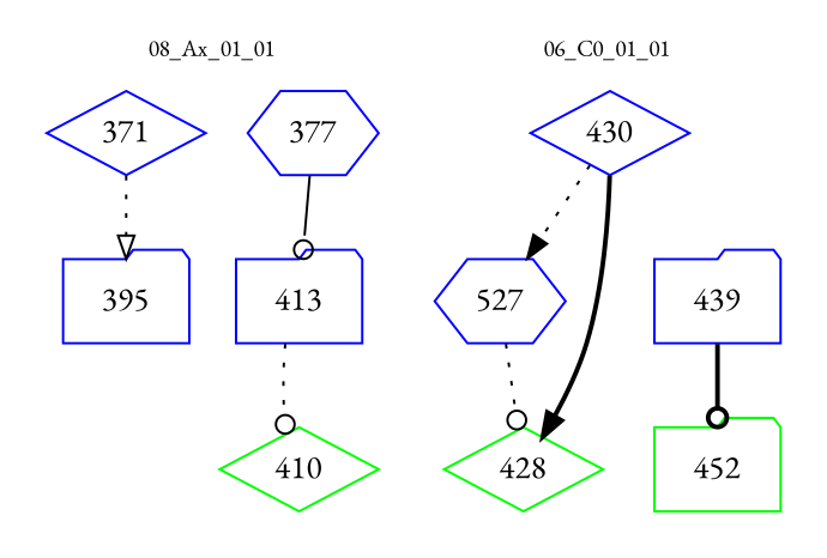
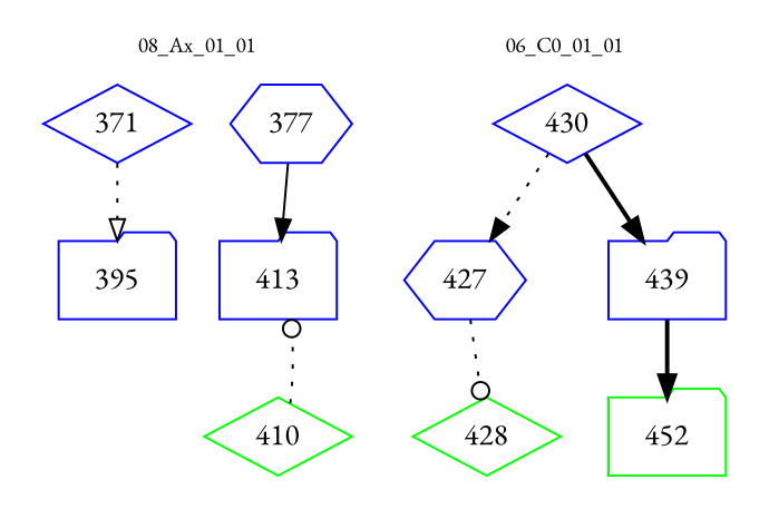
  digraph {
    fontname="EB Garamond"
    node [color=blue fontname="EB Garamond" shape=folder]
    edge [arrowhead=normal color=black fontname="EB Garamond" style=dotted]
    n1 [label=377 shape=hexagon]
    n2 [label=413]
    n3 [label=371 shape=diamond]
    n4 [color=green label=410 shape=diamond]
    n5 [label=395]
    n6 [label=430 shape=diamond]
-   n7 [label=527 shape=hexagon]
+   n7 [label=427 shape=hexagon]
    n8 [label=439]
    n9 [color=green label=428 shape=diamond]
    n10 [color=green label=452]
    subgraph cluster_1 {
      color=white
      fontsize=10
      label="08_Ax_01_01"
      n1
      n2
      n3
      n4
      n5
    }
    subgraph cluster_2 {
      color=white
      fontsize=10
      label="06_C0_01_01"
      n6
      n7
      n8
      n9
      n10
    }
-   n1 -> n2 [arrowhead=odot style=solid]
-   n2 -> n4 [arrowhead=odot]
+   n1 -> n2 [style=solid]
+   n4 -> n2 [arrowhead=odot]
    n3 -> n5 [arrowhead=onormal]
    n6 -> n7
-   n6 -> n9 [style=bold]
+   n6 -> n8 [style=bold]
    n7 -> n9 [arrowhead=odot]
-   n8 -> n10 [arrowhead=odot style=bold]
+   n8 -> n10 [style=bold]
  }
